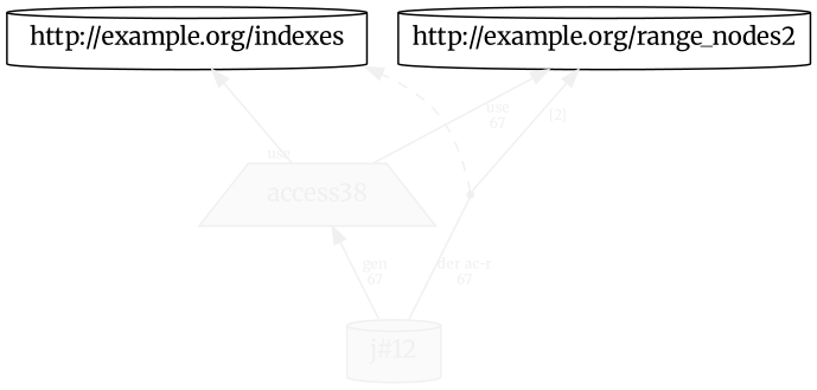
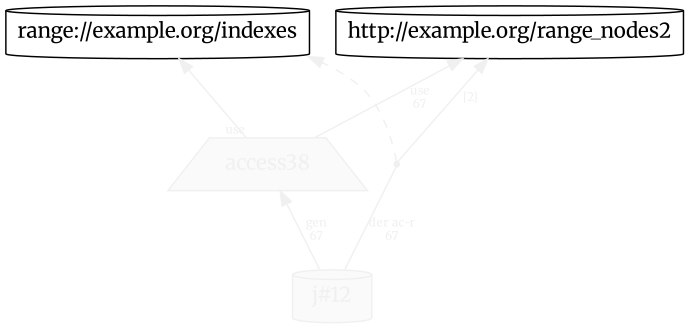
  digraph {
    rankdir=BT
    fontname=Merriweather
    node [color="#F0F0F0" fontcolor="#F0F0F0" shape=cylinder fontname=Merriweather]
    edge [angle=60.0 color="#F0F0F0" distance=1.5 fontcolor="#F0F0F0" fontsize=8 rotation=20 fontname=Merriweather]
    n1 [fillcolor="#FAFAFA" label="j#12" style=filled]
    n2 [fillcolor="#FAFAFA" label=access38 shape=trapezium sides=4 style=filled]
    bn0 [shape=point]
-   "http://example.org/indexes" [color="" fontcolor=""]
+   "http://example.org/indexes" [label="range://example.org/indexes" color="" fontcolor=""]
    "http://example.org/range_nodes2" [color="" fontcolor=""]
    n1 -> n2 [label="gen\n67"]
    n1 -> bn0 [arrowhead=none label="der ac-r\n67"]
    n2 -> "http://example.org/indexes" [labelangle=60.0 labeldistance=1.5 labelfontsize=8 taillabel=use angle="" distance="" fontsize=""]
    n2 -> "http://example.org/range_nodes2" [label="use\n67"]
    bn0 -> "http://example.org/indexes" [style=dashed angle="" distance="" fontsize="" rotation=""]
    bn0 -> "http://example.org/range_nodes2" [label="[2]"]
  }
